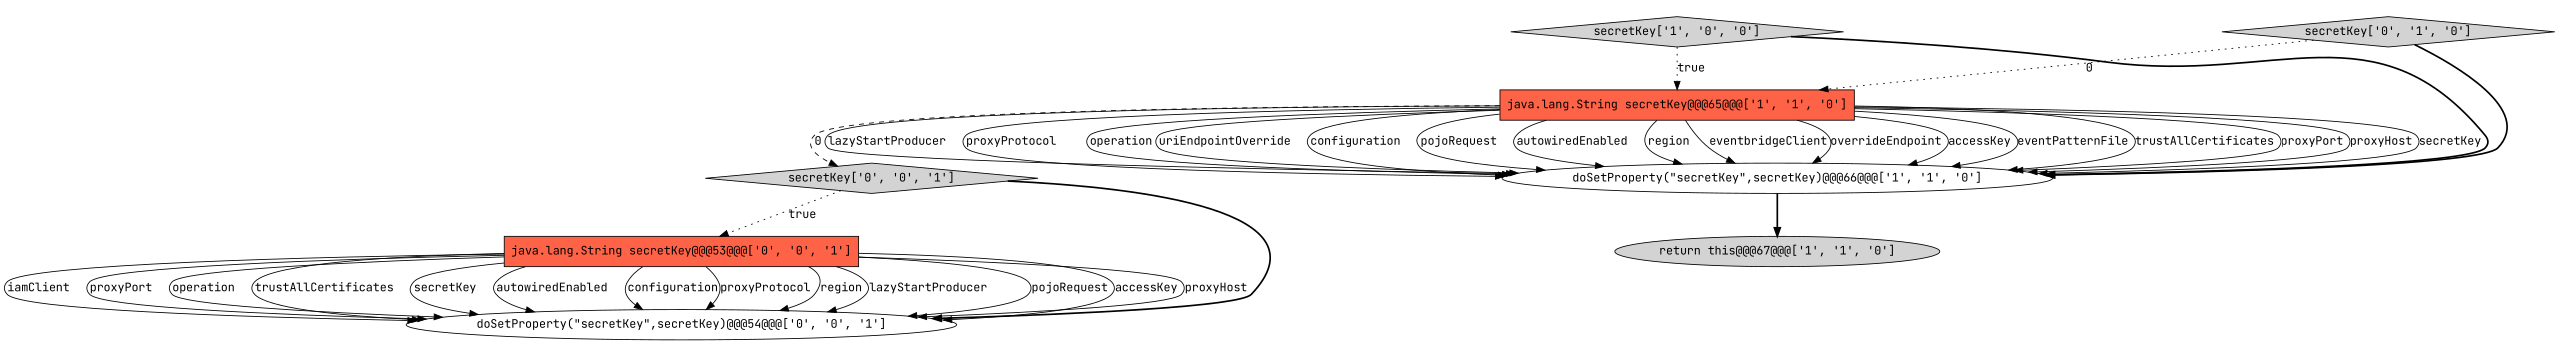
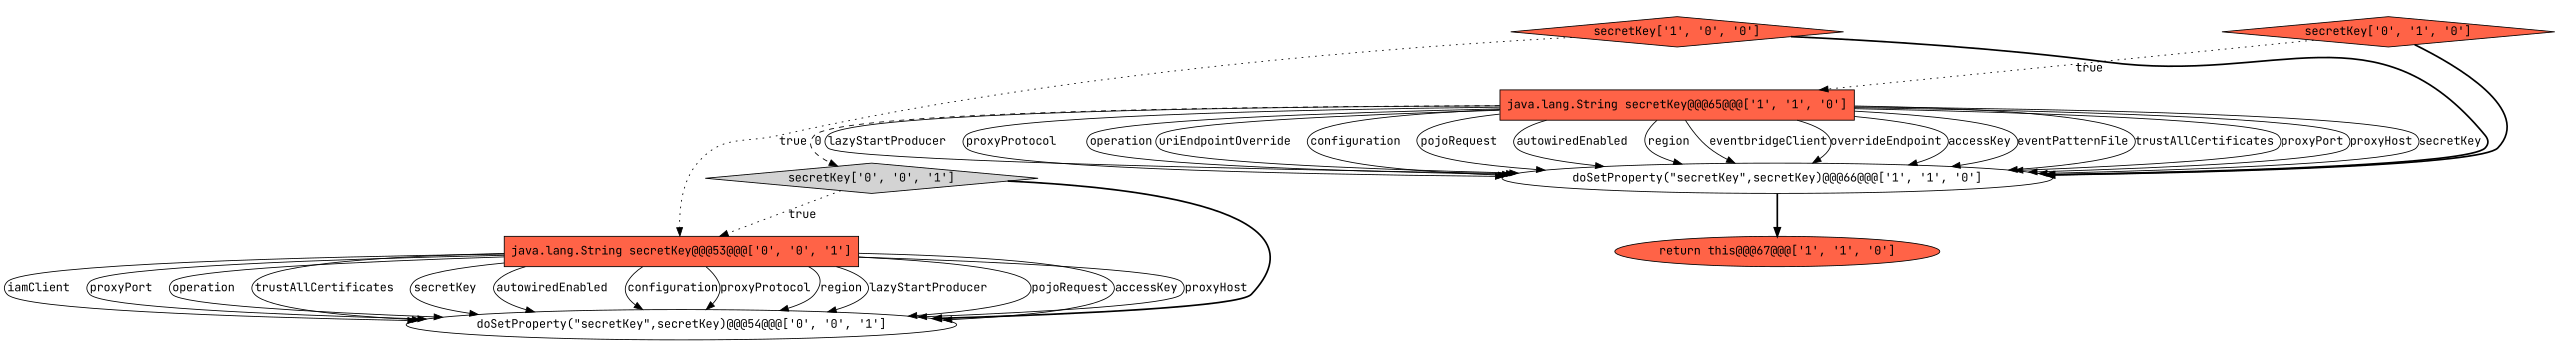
  digraph {
    fontname="JetBrains Mono"
    node [fillcolor=lightgray fontname="JetBrains Mono" shape=ellipse style=filled]
    edge [fontname="JetBrains Mono" style=solid]
-   n1 [label="return this@@@67@@@['1', '1', '0']"]
-   n2 [label="secretKey['1', '0', '0']" shape=diamond]
+   n1 [fillcolor=tomato label="return this@@@67@@@['1', '1', '0']"]
+   n2 [fillcolor=tomato label="secretKey['1', '0', '0']" shape=diamond]
    n3 [fillcolor=white label="doSetProperty(\"secretKey\",secretKey)@@@66@@@['1', '1', '0']"]
    n4 [fillcolor=tomato label="java.lang.String secretKey@@@65@@@['1', '1', '0']" shape=box]
    n5 [label="secretKey['0', '0', '1']" shape=diamond]
    n6 [fillcolor=white label="doSetProperty(\"secretKey\",secretKey)@@@54@@@['0', '0', '1']"]
    n7 [fillcolor=tomato label="java.lang.String secretKey@@@53@@@['0', '0', '1']" shape=box]
-   n8 [label="secretKey['0', '1', '0']" shape=diamond]
+   n8 [fillcolor=tomato label="secretKey['0', '1', '0']" shape=diamond]
    n2 -> n3 [style=bold]
-   n2 -> n4 [label=true style=dotted]
+   n2 -> n7 [label=true style=dotted]
    n3 -> n1 [style=bold]
    n4 -> n3 [label=uriEndpointOverride]
    n4 -> n3 [label=configuration]
    n4 -> n3 [label=pojoRequest]
    n4 -> n3 [label=autowiredEnabled]
    n4 -> n3 [label=region]
    n4 -> n3 [label=eventbridgeClient]
    n4 -> n3 [label=overrideEndpoint]
    n4 -> n3 [label=accessKey]
    n4 -> n3 [label=eventPatternFile]
    n4 -> n3 [label=trustAllCertificates]
    n4 -> n3 [label=proxyPort]
    n4 -> n3 [label=proxyHost]
    n4 -> n3 [label=secretKey]
    n4 -> n3 [label=lazyStartProducer]
    n4 -> n3 [label=proxyProtocol]
    n4 -> n3 [label=operation]
    n4 -> n5 [label=0 style=dashed]
    n5 -> n6 [style=bold]
    n5 -> n7 [label=true style=dotted]
    n7 -> n6 [label=pojoRequest]
    n7 -> n6 [label=accessKey]
    n7 -> n6 [label=proxyHost]
    n7 -> n6 [label=iamClient]
    n7 -> n6 [label=proxyPort]
    n7 -> n6 [label=operation]
    n7 -> n6 [label=trustAllCertificates]
    n7 -> n6 [label=secretKey]
    n7 -> n6 [label=autowiredEnabled]
    n7 -> n6 [label=configuration]
    n7 -> n6 [label=proxyProtocol]
    n7 -> n6 [label=region]
    n7 -> n6 [label=lazyStartProducer]
    n8 -> n3 [style=bold]
-   n8 -> n4 [label=0 style=dotted]
+   n8 -> n4 [label=true style=dotted]
  }
